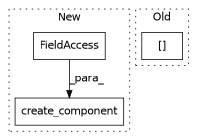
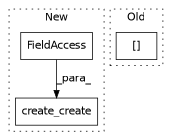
  digraph {
    fontname="DejaVu Sans"
    node [shape=box fontname="DejaVu Sans"]
-   n1 [a=32 l="17,1" label=create_component s="1804,1837"]
+   n1 [a=32 l="17,1" label=create_create s="1804,1837"]
    n2 [a=22 l=16 label=FieldAccess s=1821]
    n3 [a=2 l="3,1" label="[]" s="1153,1163"]
    subgraph cluster_1 {
      label=New
      style=dotted
      n1
      n2
    }
    subgraph cluster_2 {
      label=Old
      style=dotted
      n3
    }
    n2 -> n1 [label=_para_ fontname="DejaVu Sans"]
  }
